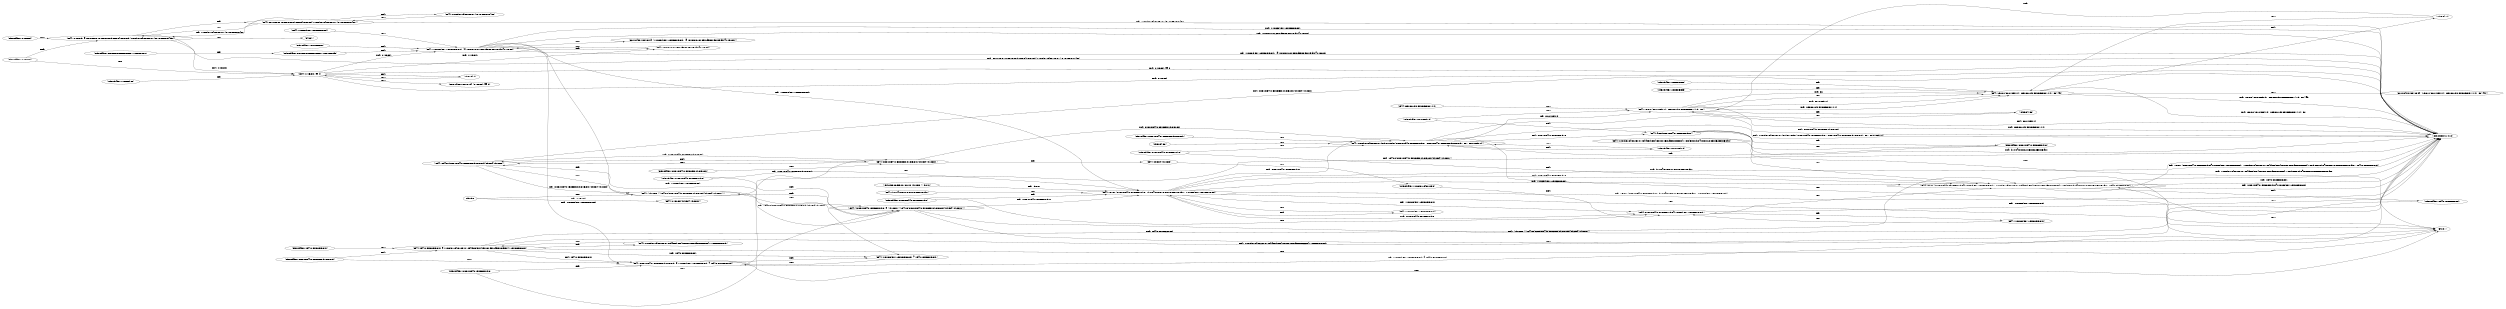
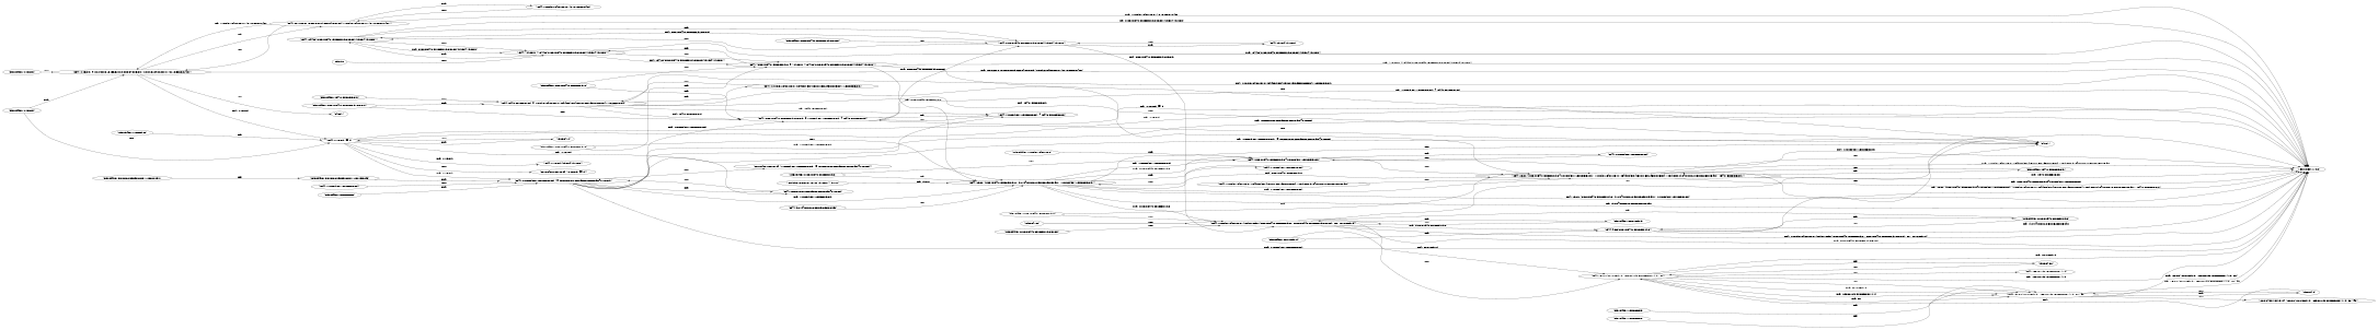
  digraph {
    fontname="DejaVu Sans Mono"
    rankdir=LR
    node [fontname="DejaVu Sans Mono"]
    edge [fontname="DejaVu Sans Mono"]
    n1 [label="(Call,malloc(DHPartHelloMessageStringLength*sizeof(uint8_t)))"]
    n2 [label="(Call,DHPartHelloMessageStringLength*sizeof(uint8_t))"]
    n3 [label="(Call,(uint8_t *)malloc(DHPartHelloMessageStringLength*sizeof(uint8_t)))"]
    n4 [label="(MethodReturn,int)"]
    n5 [label="(Call,zrtpChannelContext->hashFunction(DHPartHelloMessageString, DHPartHelloMessageStringLength, 32, computedHvi))"]
    n6 [label="(Call,sizeof(uint8_t))"]
    n7 [label="(Call,*DHPartHelloMessageString = (uint8_t *)malloc(DHPartHelloMessageStringLength*sizeof(uint8_t)))"]
    n8 [label="(Block,)"]
    n9 [label="(Call,free(DHPartHelloMessageString))"]
    n10 [label="(Call,memcmp(computedHvi, peerCommitMessageData->hvi, 32))"]
    n11 [label="(Identifier,computedHvi)"]
    n12 [label="(Call,DHPartHelloMessageStringLength = zrtpPacket->messageLength + HelloMessageLength)"]
    n13 [label="(Call,zrtpPacket->messageLength + HelloMessageLength)"]
    n14 [label="(Call,zrtpPacket->messageLength != ZRTP_DHPARTMESSAGE_FIXED_LENGTH+pvLength)"]
    n15 [label="(Call,memcpy(DHPartHelloMessageString, input+ZRTP_PACKET_HEADER_LENGTH, zrtpPacket->messageLength))"]
    n16 [label="(Call,ZRTP_DHPARTMESSAGE_FIXED_LENGTH+pvLength)"]
    n17 [label="(ControlStructure,if (zrtpPacket->messageLength != ZRTP_DHPARTMESSAGE_FIXED_LENGTH+pvLength))"]
    n18 [label="(Call,memcpy(DHPartHelloMessageString+zrtpPacket->messageLength, zrtpChannelContext->selfPackets[HELLO_MESSAGE_STORE_ID]->packetString+ZRTP_PACKET_HEADER_LENGTH, HelloMessageLength))"]
    n19 [label="(Call,DHPartHelloMessageString+zrtpPacket->messageLength)"]
    n20 [label="(Call,zrtpPacket->messageLength)"]
    n21 [label="(Call,pvLength == 0)"]
    n22 [label="(Call,pvLength*sizeof(uint8_t))"]
    n23 [label="(ControlStructure,if (pvLength == 0))"]
    n24 [label="(Literal,0)"]
    n25 [label="(Call,pvLength = computeKeyAgreementPrivateValueLength(zrtpChannelContext->keyAgreementAlgo))"]
    n26 [label="(Call,computeKeyAgreementPrivateValueLength(zrtpChannelContext->keyAgreementAlgo))"]
    n27 [label="(Block,)"]
    n28 [label="(Call,zrtpChannelContext->keyAgreementAlgo)"]
    n29 [label="(Call,HelloMessageLength = zrtpChannelContext->selfPackets[HELLO_MESSAGE_STORE_ID]->messageLength)"]
    n30 [label="(Call,zrtpChannelContext->selfPackets[HELLO_MESSAGE_STORE_ID]->messageLength)"]
    n31 [label="(Identifier,HelloMessageLength)"]
    n32 [label="(Call,zrtpPacket->messageLength)"]
    n33 [label="(Identifier,DHPartHelloMessageString)"]
    n34 [label="(Call,memcmp(computedHvi, peerCommitMessageData->hvi, 32)!=0)"]
    n35 [label="(Literal,32)"]
    n36 [label="(Literal,0)"]
    n37 [label="(ControlStructure,if (memcmp(computedHvi, peerCommitMessageData->hvi, 32)!=0))"]
    n38 [label="(Identifier,DHPartHelloMessageString)"]
    n39 [label="(Identifier,pvLength)"]
    n40 [label="(Identifier,messageData)"]
    n41 [label="(Identifier,BZRTP_PARSER_ERROR_INVALIDMESSAGE)"]
    n42 [label="(Call,zrtpPacket->messageLength)"]
    n43 [label="(Call,zrtpChannelContext->selfPackets[HELLO_MESSAGE_STORE_ID]->packetString+ZRTP_PACKET_HEADER_LENGTH)"]
    n44 [label="(Literal,32)"]
    n45 [label="(Identifier,computedHvi)"]
    n46 [label="(Identifier,HelloMessageLength)"]
    n47 [label="(Identifier,BZRTP_PARSER_ERROR_INVALIDCONTEXT)"]
    n48 [label="(Identifier,DHPartHelloMessageString)"]
    n49 [label="(Identifier,zrtpPacket)"]
-   n50 [label="(Call,input+ZRTP_PACKET_HEADER_LENGTH)"]
+   n50 [label="(Call,input+ZRTP_PACKET_HEADER_PARSER)"]
    n51 [label="(Identifier,messageData)"]
    n52 [label="(Identifier,pvLength)"]
    n53 [label="(Identifier,DHPartHelloMessageStringLength)"]
    n54 [label="(Call,peerCommitMessageData->hvi)"]
    n55 [label="(Identifier,zrtpChannelContext)"]
    n56 [label="(Identifier,DHPartHelloMessageStringLength)"]
    n57 [label="(Identifier,messageData)"]
    n58 [label="(Identifier,DHPartHelloMessageStringLength)"]
    n59 [label="(Identifier,DHPartHelloMessageString)"]
    n60 [label="(MethodParameterIn,const uint8_t * input)"]
    n61 [label="(Identifier,DHPartHelloMessageString)"]
    1001072
    n1 -> n2 [label="CFG: "]
    n1 -> n3 [label="AST: "]
    n1 -> n3 [label="DDG: DHPartHelloMessageStringLength*sizeof(uint8_t)"]
    n1 -> n4 [label="DDG: DHPartHelloMessageStringLength*sizeof(uint8_t)"]
    n2 -> n1 [label="AST: "]
    n2 -> n1 [label="DDG: DHPartHelloMessageStringLength"]
    n2 -> n5 [label="DDG: DHPartHelloMessageStringLength"]
    n2 -> n6 [label="DDG: "]
    n3 -> n1 [label="CFG: "]
    n3 -> n4 [label="DDG: malloc(DHPartHelloMessageStringLength*sizeof(uint8_t))"]
    n3 -> n7 [label="AST: "]
    n3 -> n7 [label="DDG: malloc(DHPartHelloMessageStringLength*sizeof(uint8_t))"]
    n5 -> n4 [label="DDG: DHPartHelloMessageStringLength"]
    n5 -> n4 [label="DDG: zrtpChannelContext->hashFunction(DHPartHelloMessageString, DHPartHelloMessageStringLength, 32, computedHvi)"]
    n5 -> n8 [label="AST: "]
    n5 -> n9 [label="DDG: DHPartHelloMessageString"]
    n5 -> n10 [label="DDG: computedHvi"]
    n5 -> n11 [label="CFG: "]
-   n6 -> n55 [label="AST: "]
+   n6 -> n2 [label="AST: "]
    n7 -> n3 [label="CFG: "]
    n7 -> n4 [label="DDG: (uint8_t *)malloc(DHPartHelloMessageStringLength*sizeof(uint8_t))"]
    n7 -> n8 [label="AST: "]
    n7 -> n15 [label="DDG: DHPartHelloMessageString"]
    n9 -> n4 [label="DDG: input+ZRTP_PACKET_HEADER_LENGTH"]
    n9 -> n8 [label="AST: "]
    n9 -> n33 [label="CFG: "]
    n10 -> n4 [label="DDG: peerCommitMessageData->hvi"]
    n10 -> n4 [label="DDG: computedHvi"]
    n10 -> n34 [label="AST: "]
    n10 -> n34 [label="DDG: computedHvi"]
    n10 -> n34 [label="DDG: peerCommitMessageData->hvi"]
    n10 -> n34 [label="DDG: 32"]
    n10 -> n35 [label="CFG: "]
    n11 -> n5 [label="AST: "]
    n12 -> n2 [label="DDG: DHPartHelloMessageStringLength"]
    n12 -> n4 [label="DDG: zrtpPacket->messageLength + HelloMessageLength"]
    n12 -> n8 [label="AST: "]
    n12 -> n13 [label="CFG: "]
    n13 -> n12 [label="AST: "]
    n14 -> n4 [label="DDG: zrtpPacket->messageLength"]
    n14 -> n4 [label="DDG: ZRTP_DHPARTMESSAGE_FIXED_LENGTH+pvLength"]
    n14 -> n4 [label="DDG: zrtpPacket->messageLength != ZRTP_DHPARTMESSAGE_FIXED_LENGTH+pvLength"]
    n14 -> n12 [label="DDG: zrtpPacket->messageLength"]
    n14 -> n13 [label="DDG: zrtpPacket->messageLength"]
    n14 -> n15 [label="DDG: zrtpPacket->messageLength"]
    n14 -> n16 [label="CFG: "]
    n14 -> n17 [label="AST: "]
    n15 -> n4 [label="DDG: input+ZRTP_PACKET_HEADER_LENGTH"]
    n15 -> n4 [label="DDG: memcpy(DHPartHelloMessageString, input+ZRTP_PACKET_HEADER_LENGTH, zrtpPacket->messageLength)"]
    n15 -> n5 [label="DDG: DHPartHelloMessageString"]
    n15 -> n8 [label="AST: "]
    n15 -> n18 [label="DDG: DHPartHelloMessageString"]
    n15 -> n18 [label="DDG: zrtpPacket->messageLength"]
    n15 -> n19 [label="DDG: DHPartHelloMessageString"]
    n15 -> n19 [label="DDG: zrtpPacket->messageLength"]
    n15 -> n20 [label="CFG: "]
    n16 -> n14 [label="AST: "]
    n18 -> n4 [label="DDG: DHPartHelloMessageString+zrtpPacket->messageLength"]
    n18 -> n4 [label="DDG: memcpy(DHPartHelloMessageString+zrtpPacket->messageLength, zrtpChannelContext->selfPackets[HELLO_MESSAGE_STORE_ID]->packetString+ZRTP_PACKET_HEADER_LENGTH, HelloMessageLength)"]
    n18 -> n4 [label="DDG: zrtpChannelContext->selfPackets[HELLO_MESSAGE_STORE_ID]->packetString+ZRTP_PACKET_HEADER_LENGTH"]
    n18 -> n4 [label="DDG: HelloMessageLength"]
    n18 -> n8 [label="AST: "]
    n18 -> n31 [label="CFG: "]
    n19 -> n4 [label="DDG: zrtpPacket->messageLength"]
    n19 -> n18 [label="AST: "]
    n19 -> n32 [label="CFG: "]
    n20 -> n15 [label="AST: "]
    n21 -> n4 [label="DDG: pvLength"]
    n21 -> n4 [label="DDG: pvLength == 0"]
    n21 -> n14 [label="DDG: pvLength"]
    n21 -> n16 [label="DDG: pvLength"]
-   1001072 -> n22 [label="DDG: pvLength"]
+   n21 -> n22 [label="DDG: pvLength"]
    n21 -> n23 [label="AST: "]
    n21 -> n24 [label="CFG: "]
    n24 -> n21 [label="AST: "]
    n25 -> n4 [label="DDG: computeKeyAgreementPrivateValueLength(zrtpChannelContext->keyAgreementAlgo)"]
    n25 -> n21 [label="DDG: pvLength"]
    n25 -> n26 [label="CFG: "]
    n25 -> n27 [label="AST: "]
    n26 -> n4 [label="DDG: zrtpChannelContext->keyAgreementAlgo"]
    n26 -> n25 [label="AST: "]
    n26 -> n25 [label="DDG: zrtpChannelContext->keyAgreementAlgo"]
    n26 -> n28 [label="CFG: "]
    n28 -> n26 [label="AST: "]
    n29 -> n4 [label="DDG: zrtpChannelContext->selfPackets[HELLO_MESSAGE_STORE_ID]->messageLength"]
    n29 -> n8 [label="AST: "]
    n29 -> n12 [label="DDG: HelloMessageLength"]
    n29 -> n13 [label="DDG: HelloMessageLength"]
    n29 -> n18 [label="DDG: HelloMessageLength"]
    n29 -> n30 [label="CFG: "]
    n30 -> n29 [label="AST: "]
    n31 -> n18 [label="AST: "]
    n32 -> n19 [label="AST: "]
    n33 -> n5 [label="CFG: "]
    n33 -> n9 [label="AST: "]
    n34 -> n4 [label="DDG: memcmp(computedHvi, peerCommitMessageData->hvi, 32)!=0"]
    n34 -> n4 [label="DDG: memcmp(computedHvi, peerCommitMessageData->hvi, 32)"]
    n34 -> n36 [label="CFG: "]
    n34 -> n37 [label="AST: "]
    n35 -> n10 [label="AST: "]
    n36 -> n10 [label="CFG: "]
    n36 -> n34 [label="AST: "]
    n38 -> n7 [label="CFG: "]
    n38 -> n15 [label="AST: "]
    n39 -> n25 [label="AST: "]
    n40 -> n34 [label="CFG: "]
    n41 -> n14 [label="CFG: "]
    n42 -> n14 [label="AST: "]
    n43 -> n18 [label="AST: "]
    n44 -> n5 [label="AST: "]
    n45 -> n9 [label="CFG: "]
    n45 -> n10 [label="AST: "]
    n46 -> n29 [label="AST: "]
    n47 -> n41 [label="CFG: "]
    n48 -> n15 [label="CFG: "]
    n48 -> n19 [label="AST: "]
    n49 -> n21 [label="CFG: "]
    n50 -> n15 [label="AST: "]
    n51 -> n14 [label="CFG: "]
    n52 -> n21 [label="AST: "]
    n52 -> n25 [label="CFG: "]
    n53 -> n2 [label="AST: "]
-   n54 -> n10 [label="AST: "]
+   n10 -> n54 [label="AST: "]
    n55 -> n19 [label="CFG: "]
    n56 -> n5 [label="AST: "]
    n57 -> n34 [label="CFG: "]
    n58 -> n12 [label="AST: "]
    n58 -> n29 [label="CFG: "]
    n59 -> n5 [label="AST: "]
    n59 -> n18 [label="CFG: "]
    n60 -> n15 [label="DDG: input"]
    n61 -> n7 [label="AST: "]
    n61 -> n12 [label="CFG: "]
    1001072 -> n3 [label="AST: "]
  }
